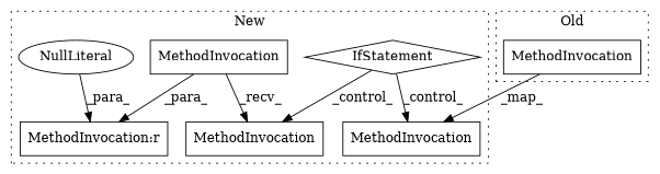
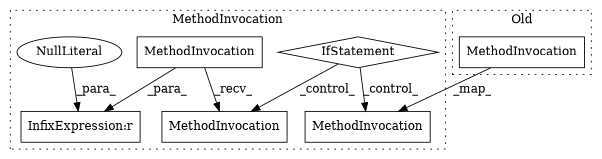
  digraph {
    node [a=32 l=13 shape=box]
    n1 [a=25 label=IfStatement s=22962 shape=diamond]
    n2 [l=16 label=MethodInvocation s=22913]
    n3 [l="12,1" label=MethodInvocation s="23032,23101"]
    n4 [label=MethodInvocation s=22993]
    n5 [a=33 l=4 label=NullLiteral s=22957 shape=ellipse]
-   n6 [a=27 l=4 label="MethodInvocation:r" s=22953]
+   n6 [a=27 l=4 label="InfixExpression:r" s=22953]
    n7 [l="12,1" label=MethodInvocation s="19728,19797"]
    subgraph cluster_1 {
-     label=New
+     label=MethodInvocation
      style=dotted
      n1
      n2
      n3
      n4
      n5
      n6
    }
    subgraph cluster_2 {
      label=Old
      style=dotted
      n7
    }
    n1 -> n3 [label=_control_]
    n1 -> n4 [label=_control_]
    n2 -> n4 [label=_recv_]
    n2 -> n6 [label=_para_]
    n5 -> n6 [label=_para_]
    n7 -> n3 [label=_map_]
  }
